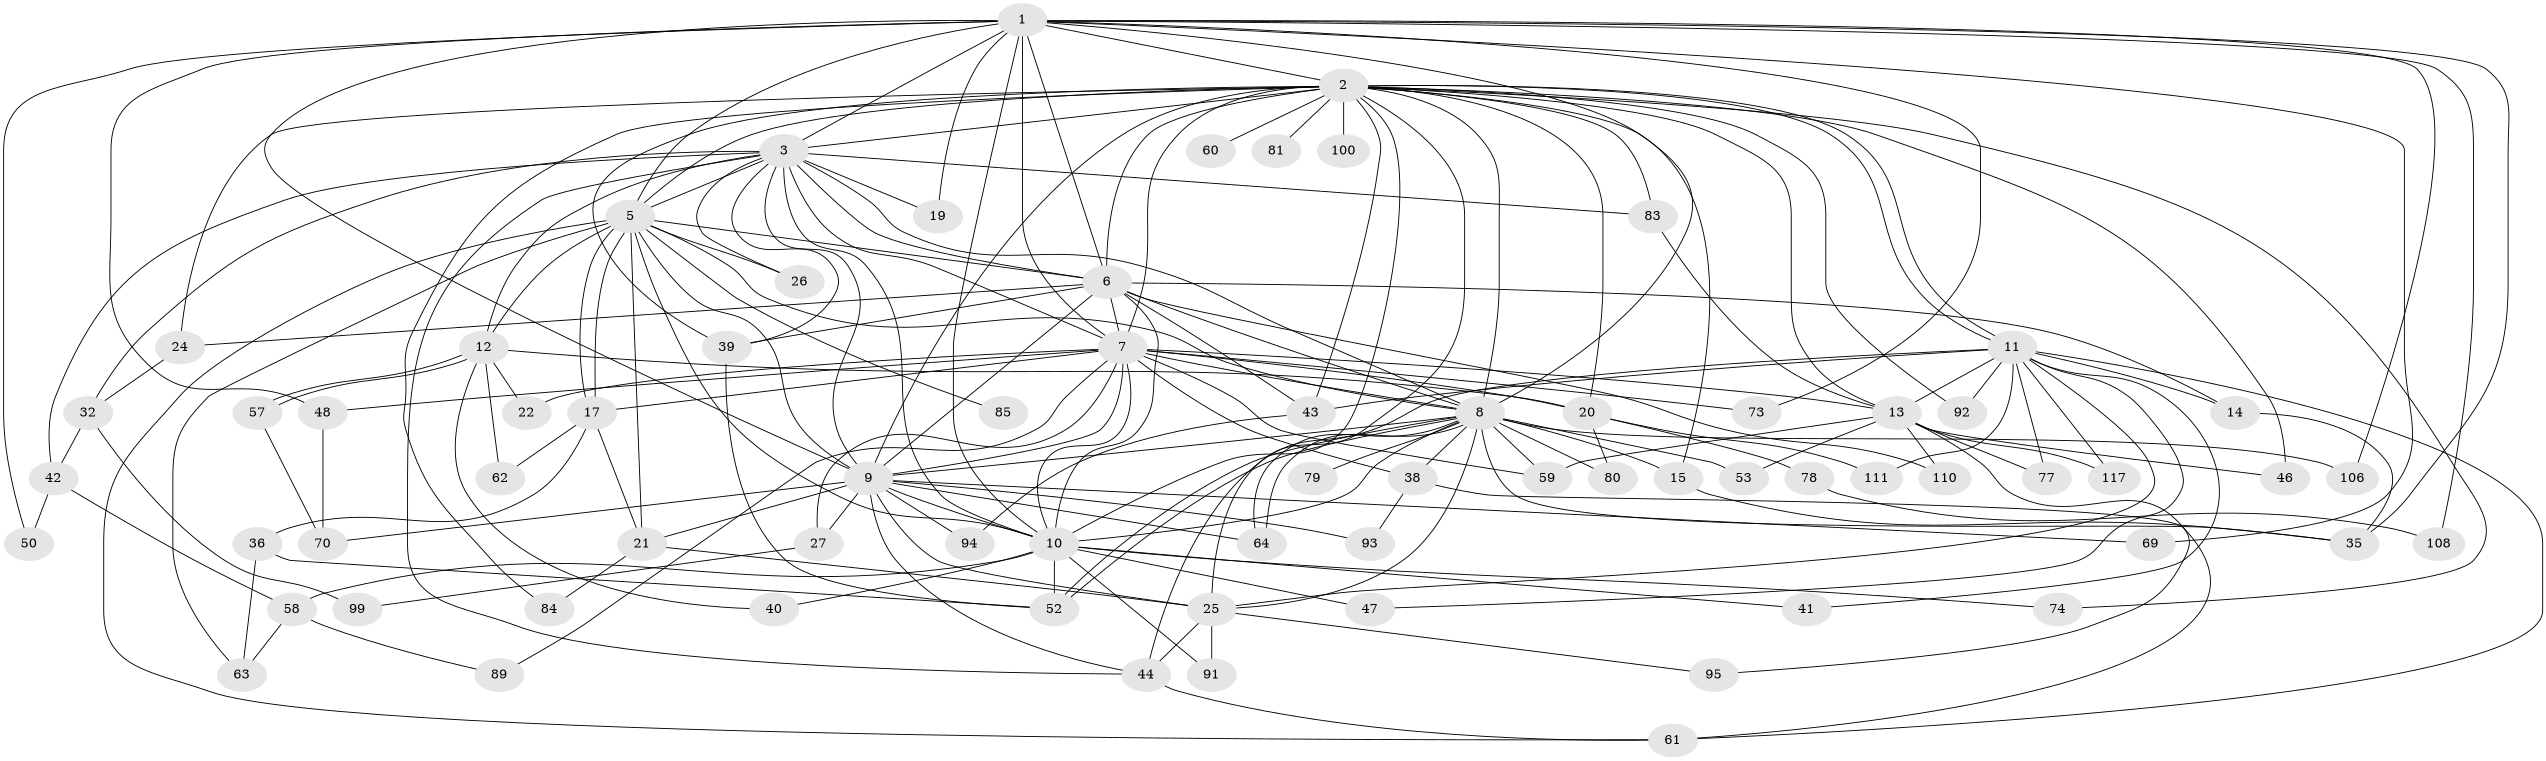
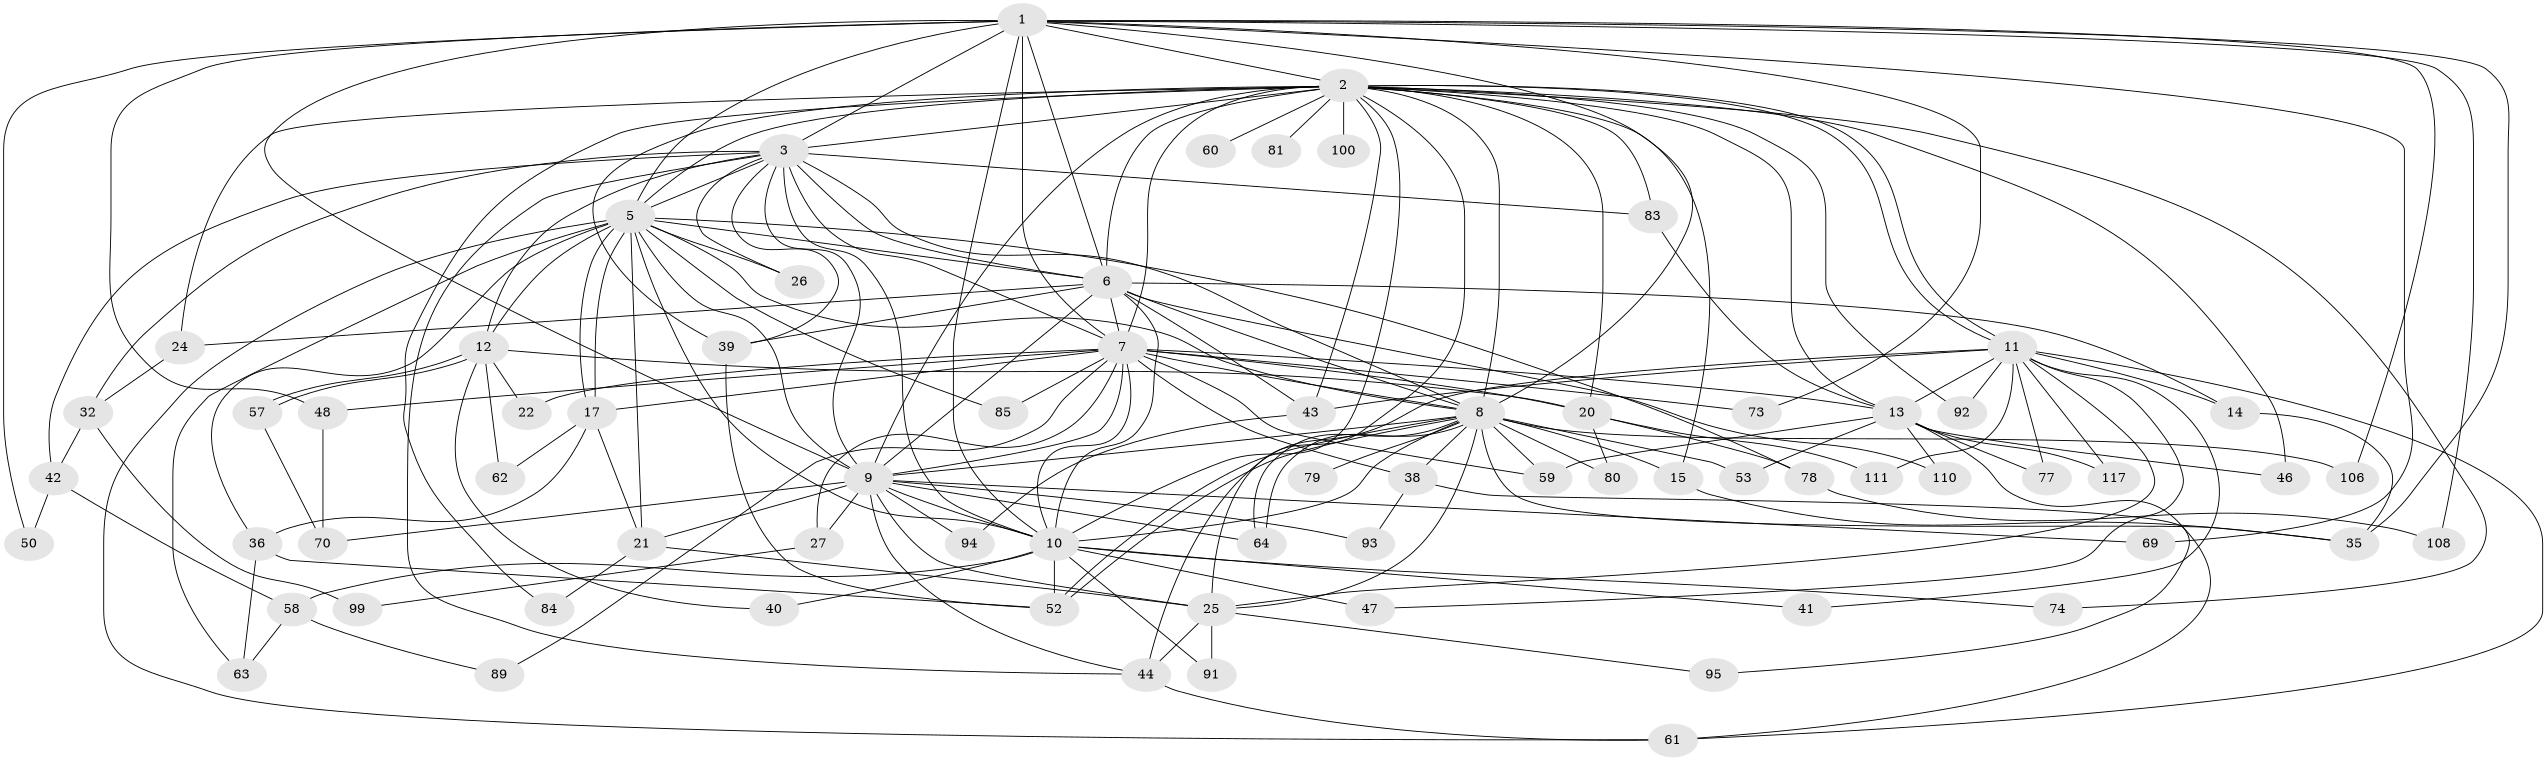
  graph {
    node [color=gray90 style=filled]
    2 [super="+76+121+45+4+65+90+113"]
    3
    5 [super="+33+82+71+29+31"]
    6
    7 [super="+68+72+109+18"]
    8 [super="+51"]
    9 [super="+49"]
    10 [super="+75+16"]
    13
    11
    15
    20
    24
    25 [super="+55+30+96"]
    39
    43 [super="+54"]
    46 [super="+102"]
    60
    74
    81
    83
    84
    92
    100
    1
-   19
    35 [super="+107"]
    48 [super="+118"]
    50
    69
    73
    106
    108
    12
    26
    32
    42
    44 [super="+56"]
    17
    21
    36
    61 [super="+116+98"]
    63 [super="+87"]
    78
    85
    14
    110
    22
    27
    38
    59
    89
    52 [super="+101+66"]
    53 [super="+112"]
    64 [super="+105"]
    79
    80
    70
    93
    94
    40
    41
    47
    58
    91
    77
    117
    95
    111
    57
    62
    99
    2 -- 3 [weight=2]
    2 -- 5 [weight=3]
    2 -- 6 [weight=4]
    2 -- 7 [weight=3]
    2 -- 8 [weight=3]
    2 -- 9 [weight=2]
    2 -- 10 [weight=4]
    2 -- 13
    2 -- 11 [weight=2]
    2 -- 11
    2 -- 15
    2 -- 20 [weight=2]
    2 -- 24
    2 -- 25
    2 -- 39
    2 -- 43 [weight=2]
    2 -- 46 [weight=2]
    2 -- 60 [weight=2]
    2 -- 74
    2 -- 81 [weight=2]
    2 -- 83
    2 -- 84
    2 -- 92
    2 -- 100 [weight=2]
    3 -- 5
    3 -- 6
    3 -- 7
    3 -- 8
    3 -- 9
    3 -- 10
    3 -- 39
    3 -- 83
-   3 -- 19
    3 -- 12
    3 -- 26
    3 -- 32
    3 -- 42
    3 -- 44
    5 -- 6 [weight=2]
    5 -- 8
    5 -- 9 [weight=3]
    5 -- 10
    5 -- 12
    5 -- 26
    5 -- 17
    5 -- 17
    5 -- 21
+   5 -- 36
    5 -- 61
    5 -- 63
+   5 -- 78
    5 -- 85
    6 -- 7 [weight=2]
    6 -- 8 [weight=2]
    6 -- 9
    6 -- 10
    6 -- 24
    6 -- 39
    6 -- 43
    6 -- 14
    6 -- 110
    7 -- 8
    7 -- 9 [weight=3]
    7 -- 10
    7 -- 13
    7 -- 20
    7 -- 48
    7 -- 73
    7 -- 17
+   7 -- 85
    7 -- 22
    7 -- 27 [weight=2]
    7 -- 38
    7 -- 59
    7 -- 89
    8 -- 9
    8 -- 10
    8 -- 15
    8 -- 25
    8 -- 35
    8 -- 106
    8 -- 38
    8 -- 59
    8 -- 52
    8 -- 52
    8 -- 53
    8 -- 64
    8 -- 64
    8 -- 79 [weight=2]
    8 -- 80
    9 -- 10
    9 -- 25
    9 -- 69
    9 -- 44
    9 -- 21
    9 -- 27
    9 -- 64
    9 -- 70
    9 -- 93
    9 -- 94
    10 -- 74
    10 -- 52
    10 -- 40
    10 -- 41
    10 -- 47
    10 -- 58
    10 -- 91
    13 -- 46 [weight=2]
    13 -- 110
    13 -- 59
    13 -- 53
    13 -- 77
    13 -- 117
    13 -- 95
    11 -- 13
    11 -- 25
    11 -- 43
    11 -- 92
    11 -- 44
    11 -- 61
    11 -- 14
    11 -- 41
    11 -- 47
    11 -- 77
    11 -- 117
    11 -- 111
    15 -- 35
    20 -- 78
    20 -- 80
    20 -- 111
    24 -- 32
    25 -- 44
    25 -- 91
    25 -- 95
    39 -- 52
    43 -- 94
    83 -- 13
    1 -- 2 [weight=2]
    1 -- 3
    1 -- 5 [weight=2]
    1 -- 6
    1 -- 7
    1 -- 8
    1 -- 9
    1 -- 10 [weight=2]
-   1 -- 19
    1 -- 35
    1 -- 48
    1 -- 50
    1 -- 69
    1 -- 73
    1 -- 106
    1 -- 108
    48 -- 70
    12 -- 20
    12 -- 22
    12 -- 40
    12 -- 57
    12 -- 57
    12 -- 62
    32 -- 42
    32 -- 99
    42 -- 50
    42 -- 58
    44 -- 61
    17 -- 21
    17 -- 36
    17 -- 62
    21 -- 25
    21 -- 84
    36 -- 63
    36 -- 52
    78 -- 108
    14 -- 35
    27 -- 99
    38 -- 61
    38 -- 93
    58 -- 63
    58 -- 89
    57 -- 70
  }
